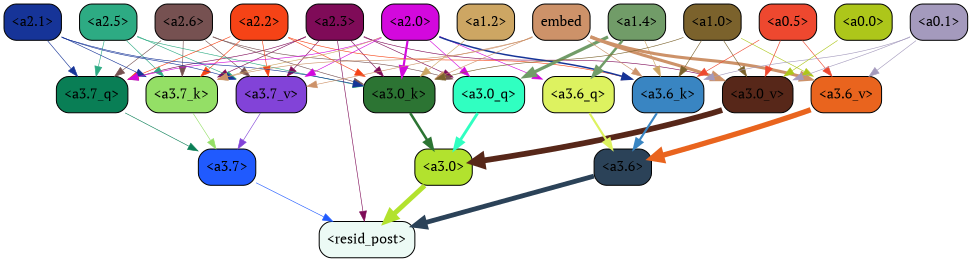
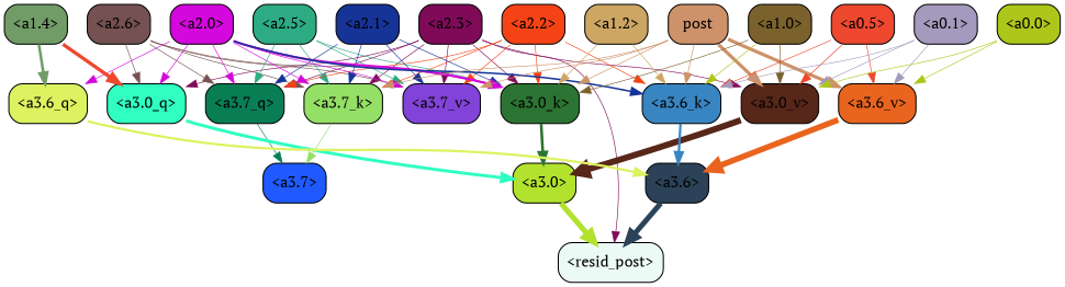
  strict digraph {
    fontname="PT Serif"
    splines=true
    node [color=black fontname="PT Serif" shape=box style="filled, rounded"]
    edge [color="#7f0b58" fontname="PT Serif" penwidth=0.6]
    "<a3.7>" [fillcolor="#205afe"]
    "<resid_post>" [fillcolor="#ecfaf5"]
    "<a3.6>" [fillcolor="#2b4258"]
    "<a3.0>" [fillcolor="#b2e22e"]
    "<a2.3>" [fillcolor="#7f0b58"]
    "<a3.7_q>" [fillcolor="#097e55"]
    "<a3.0_q>" [fillcolor="#30ffc1"]
    "<a3.7_k>" [fillcolor="#94df66"]
    "<a3.0_k>" [fillcolor="#2c7433"]
    "<a3.7_v>" [fillcolor="#8243d8"]
    "<a3.0_v>" [fillcolor="#572719"]
    "<a3.6_q>" [fillcolor="#ddf260"]
    "<a3.6_k>" [fillcolor="#3985c2"]
    "<a3.6_v>" [fillcolor="#e9641e"]
    "<a2.6>" [fillcolor="#765151"]
    "<a2.5>" [fillcolor="#2dab83"]
    "<a2.2>" [fillcolor="#f64316"]
    "<a2.1>" [fillcolor="#163498"]
    "<a2.0>" [fillcolor="#d308dd"]
    "<a1.4>" [fillcolor="#719c68"]
-   embed [fillcolor="#cd9269"]
+   embed [fillcolor="#cd9269" label=post]
    "<a1.2>" [fillcolor="#cda663"]
    "<a1.0>" [fillcolor="#7b622c"]
    "<a0.5>" [fillcolor="#ee482f"]
    "<a0.1>" [fillcolor="#a49abd"]
    "<a0.0>" [fillcolor="#adc61a"]
-   "<a3.7>" -> "<resid_post>" [color="#205afe"]
    "<a3.6>" -> "<resid_post>" [color="#2b4258" penwidth=4.7534414529800415]
    "<a3.0>" -> "<resid_post>" [color="#b2e22e" penwidth=4.898576855659485]
    "<a2.3>" -> "<resid_post>"
    "<a2.3>" -> "<a3.7_q>"
    "<a2.3>" -> "<a3.0_q>"
    "<a2.3>" -> "<a3.7_k>"
    "<a2.3>" -> "<a3.0_k>"
    "<a2.3>" -> "<a3.7_v>"
    "<a2.3>" -> "<a3.0_v>"
    "<a3.7_q>" -> "<a3.7>" [color="#097e55"]
    "<a3.0_q>" -> "<a3.0>" [color="#30ffc1" penwidth=2.870753765106201]
    "<a3.7_k>" -> "<a3.7>" [color="#94df66"]
    "<a3.0_k>" -> "<a3.0>" [color="#2c7433" penwidth=2.520303964614868]
-   "<a3.7_v>" -> "<a3.7>" [color="#8243d8"]
    "<a3.0_v>" -> "<a3.0>" [color="#572719" penwidth=5.680712580680847]
    "<a3.6_q>" -> "<a3.6>" [color="#ddf260" penwidth=2.160832464694977]
    "<a3.6_k>" -> "<a3.6>" [color="#3985c2" penwidth=2.13908451795578]
    "<a3.6_v>" -> "<a3.6>" [color="#e9641e" penwidth=5.297133803367615]
    "<a2.6>" -> "<a3.7_q>" [color="#765151"]
    "<a2.6>" -> "<a3.0_q>" [color="#765151"]
    "<a2.6>" -> "<a3.7_k>" [color="#765151"]
    "<a2.6>" -> "<a3.0_k>" [color="#765151"]
    "<a2.6>" -> "<a3.7_v>" [color="#765151"]
    "<a2.5>" -> "<a3.7_q>" [color="#2dab83"]
    "<a2.5>" -> "<a3.7_k>" [color="#2dab83"]
    "<a2.5>" -> "<a3.0_k>" [color="#2dab83"]
    "<a2.5>" -> "<a3.7_v>" [color="#2dab83"]
    "<a2.2>" -> "<a3.7_q>" [color="#f64316"]
    "<a2.2>" -> "<a3.7_k>" [color="#f64316"]
    "<a2.2>" -> "<a3.0_k>" [color="#f64316"]
    "<a2.2>" -> "<a3.7_v>" [color="#f64316"]
    "<a2.2>" -> "<a3.6_k>" [color="#f64316"]
    "<a2.1>" -> "<a3.7_q>" [color="#163498"]
    "<a2.1>" -> "<a3.7_k>" [color="#163498"]
    "<a2.1>" -> "<a3.0_k>" [color="#163498"]
    "<a2.1>" -> "<a3.7_v>" [color="#163498"]
    "<a2.0>" -> "<a3.7_q>" [color="#d308dd"]
    "<a2.0>" -> "<a3.0_q>" [color="#d308dd"]
-   "<a2.0>" -> "<a3.7_k>" [color="#cda663"]
+   "<a2.0>" -> "<a3.7_k>" [color="#d308dd"]
    "<a2.0>" -> "<a3.0_k>" [color="#d308dd" penwidth=2.142689883708954]
    "<a2.0>" -> "<a3.7_v>" [color="#d308dd"]
    "<a2.0>" -> "<a3.6_q>" [color="#d308dd"]
    "<a2.0>" -> "<a3.6_k>" [color="#163498" penwidth=1.4855384826660156]
-   "<a1.4>" -> "<a3.0_q>" [color="#719c68" penwidth=3.192750334739685]
+   "<a1.4>" -> "<a3.0_q>" [color="#ee482f" penwidth=3.192750334739685]
    "<a1.4>" -> "<a3.6_q>" [color="#719c68" penwidth=2.4767253398895264]
    embed -> "<a3.7_k>" [color="#cd9269"]
    embed -> "<a3.0_k>" [color="#cd9269" penwidth=0.6015868484973907]
    embed -> "<a3.7_v>" [color="#cd9269"]
    embed -> "<a3.0_v>" [color="#cd9269" penwidth=3.0891895294189453]
    embed -> "<a3.6_k>" [color="#cd9269"]
    embed -> "<a3.6_v>" [color="#cd9269" penwidth=3.067279100418091]
    "<a1.2>" -> "<a3.0_k>" [color="#cda663"]
-   "<a1.4>" -> "<a3.6_k>" [color="#cda663"]
+   "<a1.2>" -> "<a3.6_k>" [color="#cda663"]
    "<a1.0>" -> "<a3.0_k>" [color="#7b622c"]
    "<a1.0>" -> "<a3.0_v>" [color="#7b622c"]
-   "<a1.0>" -> "<a3.6_k>" [color="#7b622c"]
+   "<a1.0>" -> "<a3.6_k>" [color="#adc61a"]
    "<a0.5>" -> "<a3.0_v>" [color="#ee482f" penwidth=0.6549575447570533]
    "<a0.5>" -> "<a3.6_k>" [color="#ee482f"]
    "<a0.5>" -> "<a3.6_v>" [color="#ee482f"]
    "<a0.1>" -> "<a3.0_v>" [color="#a49abd"]
    "<a0.1>" -> "<a3.6_k>" [color="#a49abd"]
    "<a0.1>" -> "<a3.6_v>" [color="#a49abd"]
    "<a0.0>" -> "<a3.0_v>" [color="#adc61a"]
-   "<a1.0>" -> "<a3.6_v>" [color="#adc61a"]
+   "<a0.0>" -> "<a3.6_v>" [color="#adc61a"]
  }
